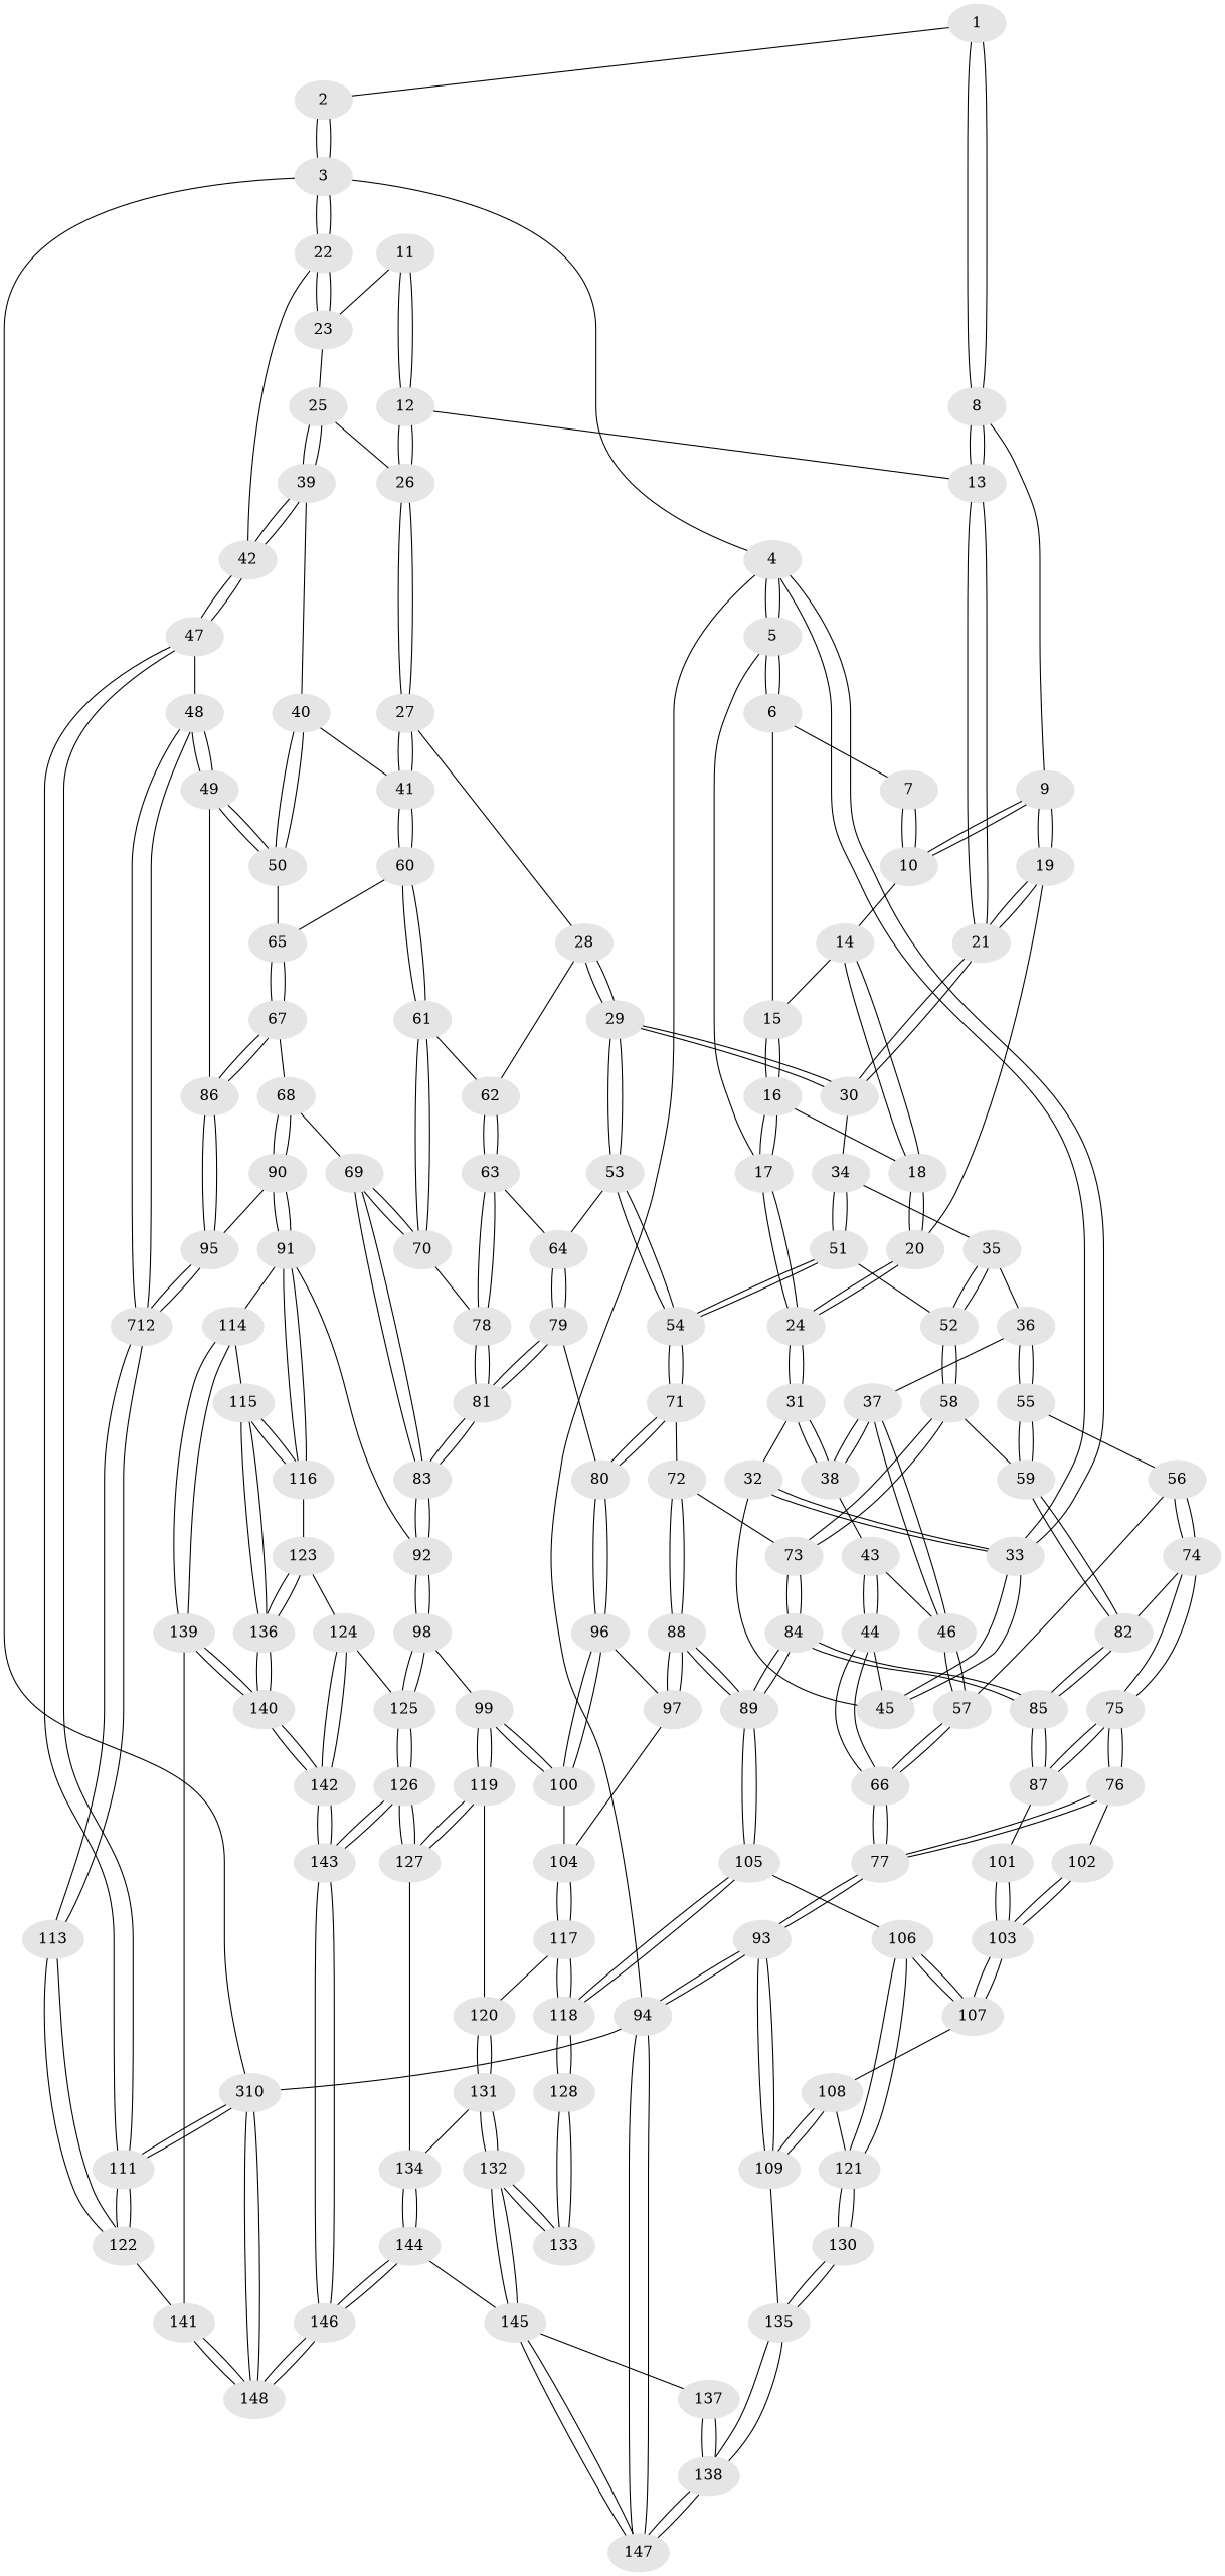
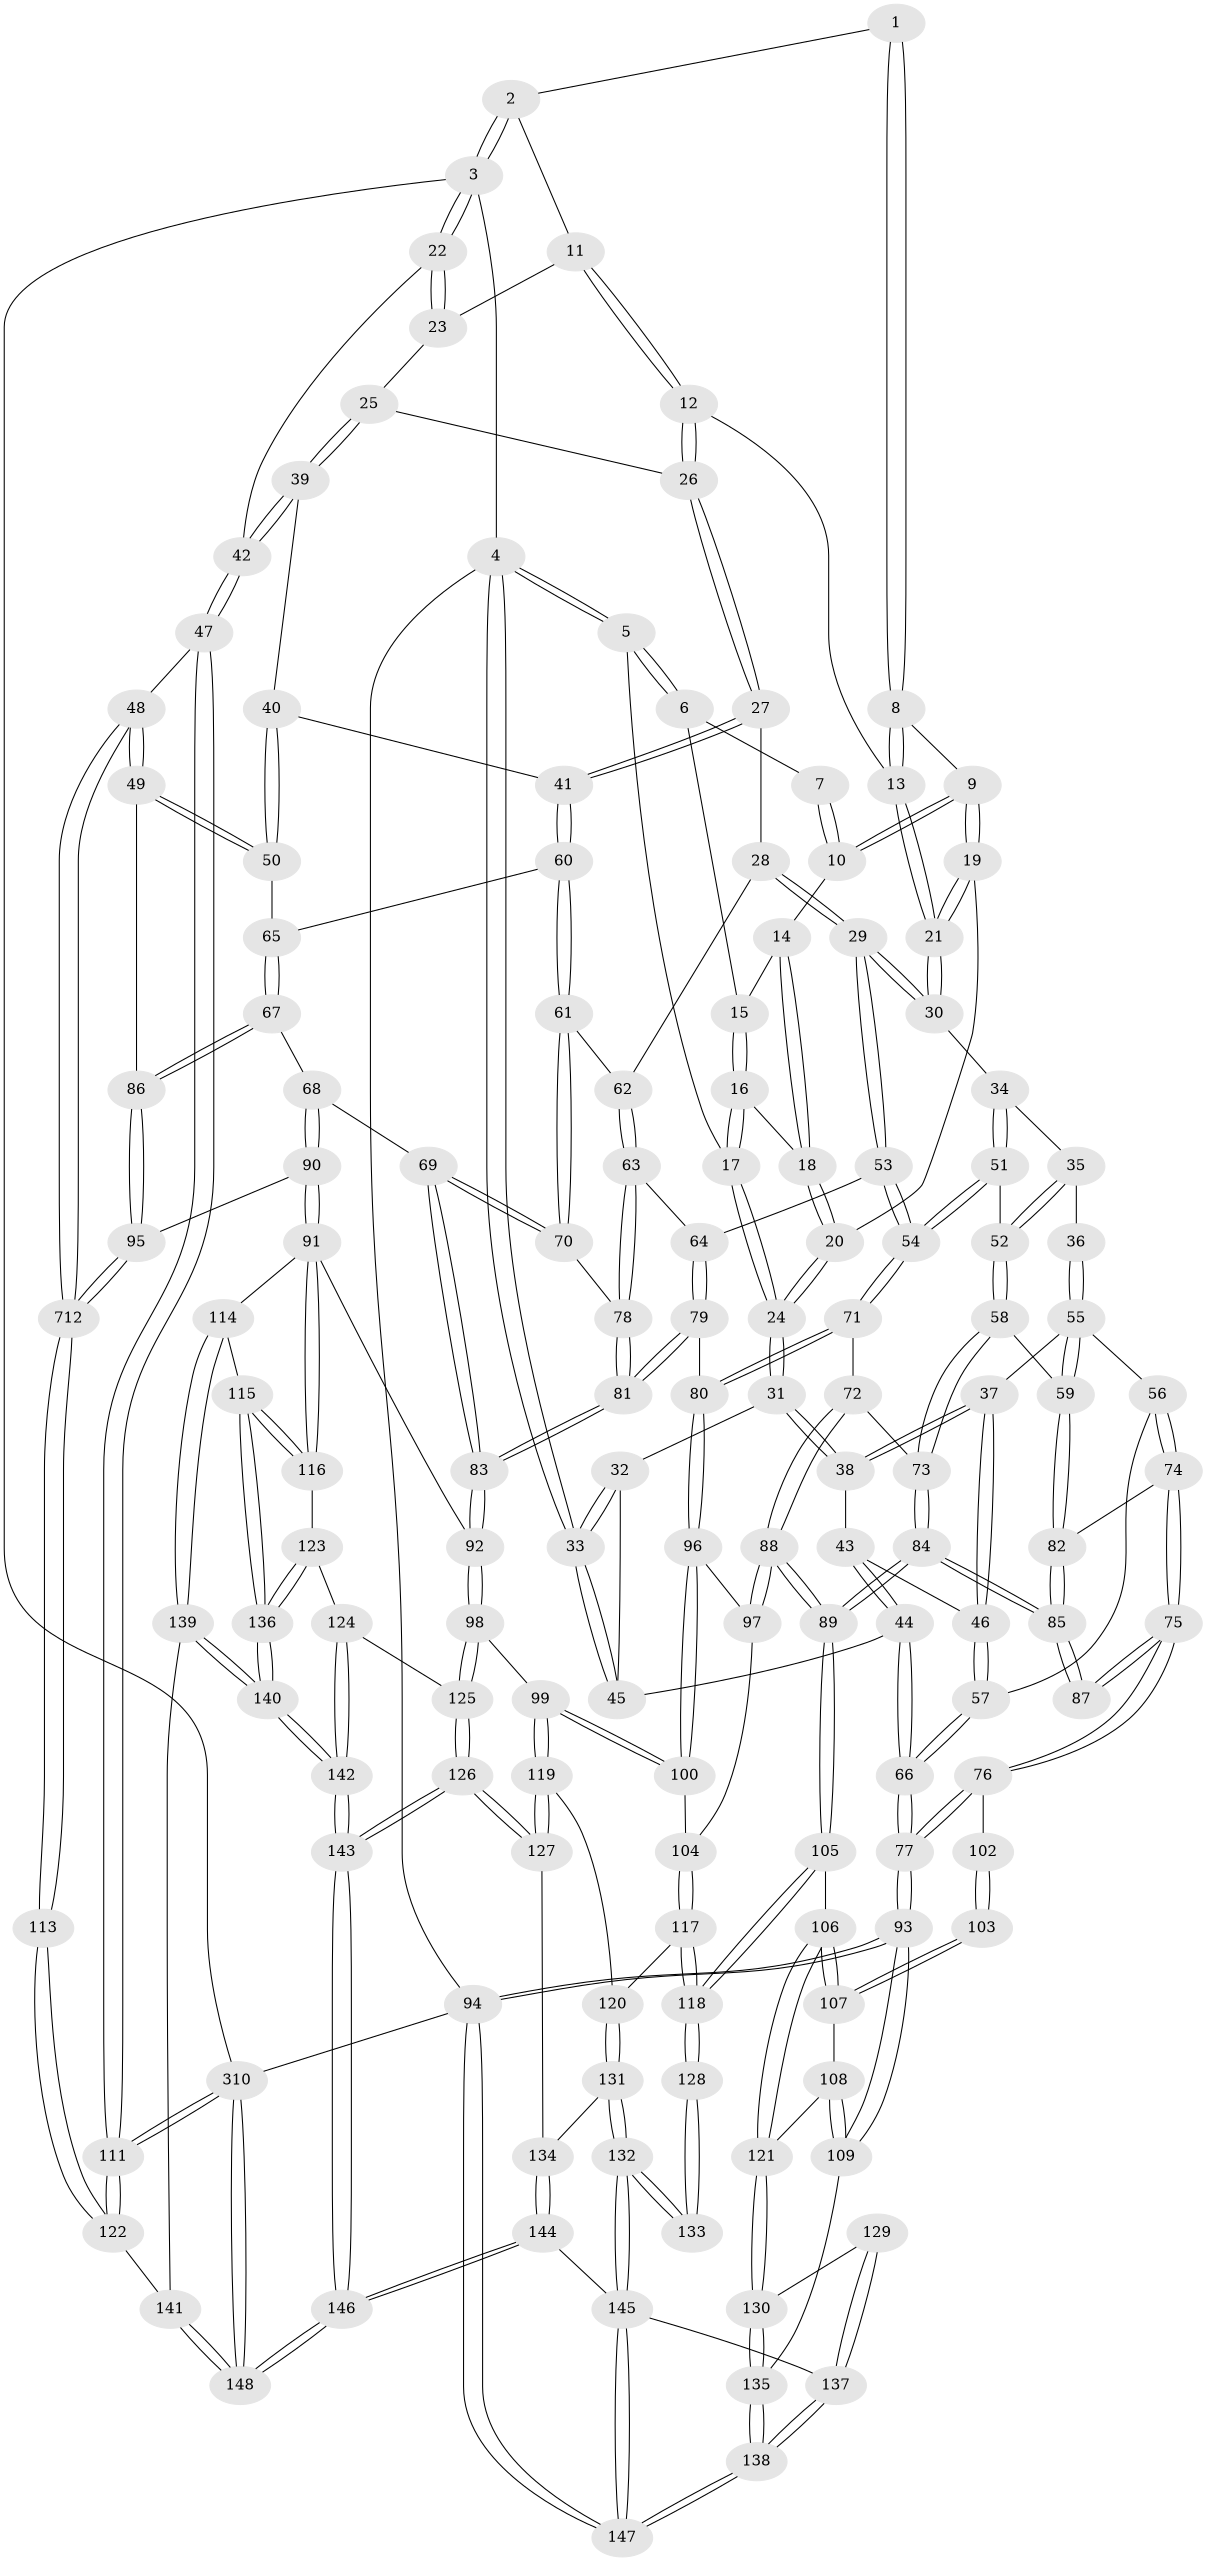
  graph {
    node [color=gray90 style=filled]
    1
    2
    8
    3
    11
    9
    13
    4
    22
    n10 [label=310]
    12
    23
    5
    33
    94
    42
    111
    148
    6
    17
    45
    147
    7
    15
    24
    10
    16
    14
    19
    21
    20
    18
    26
    25
    27
    30
    31
    34
    47
    39
    32
    38
    40
    28
    41
    29
    62
    60
    53
    63
    54
    64
    35
    51
    43
    36
    52
    37
    55
    58
    46
    56
    59
    57
    44
    50
    65
    61
    48
    66
    77
    49
    n73 [label=712]
    122
    86
    113
    95
    67
    71
    73
    79
    72
    80
    74
    82
    75
    84
    85
    70
    78
    81
    68
    93
    69
    90
    83
    91
    92
    88
    96
    89
    97
    76
    87
    102
-   101
    103
    109
    100
    98
    105
    104
    106
    118
    116
    114
    123
    99
    125
    135
    117
    119
    126
    120
    127
    107
    108
    121
    128
    130
    138
    141
    115
    139
    136
    140
    124
    131
    133
    134
    132
    142
    143
    146
    144
+   129
    137
    145
    1 -- 2
    1 -- 8
    1 -- 8
    2 -- 3
    2 -- 3
+   2 -- 11
    8 -- 9
    8 -- 13
    8 -- 13
    3 -- 4
    3 -- 22
    3 -- 22
    3 -- n10
    11 -- 12
    11 -- 12
    11 -- 23
    9 -- 10
    9 -- 10
    9 -- 19
    9 -- 19
    13 -- 21
    13 -- 21
    4 -- 5
    4 -- 5
    4 -- 33
    4 -- 33
    4 -- 94
    22 -- 23
    22 -- 23
    22 -- 42
    n10 -- 111
    n10 -- 111
    n10 -- 148
    n10 -- 148
    12 -- 13
    12 -- 26
    12 -- 26
    23 -- 25
    5 -- 6
    5 -- 6
    5 -- 17
    33 -- 45
    33 -- 45
    94 -- n10
    94 -- 147
    94 -- 147
    42 -- 47
    42 -- 47
    111 -- 122
    111 -- 122
    6 -- 7
    6 -- 15
    17 -- 24
    17 -- 24
    7 -- 10
    7 -- 10
    15 -- 16
    15 -- 16
    24 -- 31
    24 -- 31
    10 -- 14
    16 -- 17
    16 -- 17
    16 -- 18
    14 -- 15
    14 -- 18
    14 -- 18
    19 -- 21
    19 -- 21
    19 -- 20
    21 -- 30
    21 -- 30
    20 -- 24
    20 -- 24
    18 -- 20
    18 -- 20
    26 -- 27
    26 -- 27
    25 -- 26
    25 -- 39
    25 -- 39
    27 -- 28
    27 -- 41
    27 -- 41
    30 -- 34
    31 -- 32
    31 -- 38
    31 -- 38
    34 -- 35
    34 -- 51
    34 -- 51
    47 -- 111
    47 -- 111
    47 -- 48
    39 -- 42
    39 -- 42
    39 -- 40
    32 -- 33
    32 -- 33
    32 -- 45
    38 -- 43
    40 -- 41
    40 -- 50
    40 -- 50
    28 -- 29
    28 -- 29
    28 -- 62
    41 -- 60
    41 -- 60
    29 -- 30
    29 -- 30
    29 -- 53
    29 -- 53
    62 -- 63
    62 -- 63
    60 -- 65
    60 -- 61
    60 -- 61
    53 -- 54
    53 -- 54
    53 -- 64
    63 -- 64
    63 -- 78
    63 -- 78
    54 -- 71
    54 -- 71
    64 -- 79
    64 -- 79
    35 -- 36
    35 -- 52
    35 -- 52
    51 -- 54
    51 -- 54
    51 -- 52
    43 -- 46
    43 -- 44
    43 -- 44
-   36 -- 37
+   55 -- 37
    36 -- 55
    36 -- 55
    52 -- 58
    52 -- 58
    37 -- 38
    37 -- 38
    37 -- 46
    37 -- 46
    55 -- 56
    55 -- 59
    55 -- 59
    58 -- 59
    58 -- 73
    58 -- 73
    46 -- 57
    46 -- 57
    56 -- 57
    56 -- 74
    56 -- 74
    59 -- 82
    59 -- 82
    57 -- 66
    57 -- 66
    44 -- 45
    44 -- 66
    44 -- 66
    50 -- 65
    65 -- 67
    65 -- 67
    61 -- 62
    61 -- 70
    61 -- 70
    48 -- 49
    48 -- 49
    48 -- n73
    48 -- n73
    66 -- 77
    66 -- 77
    77 -- 93
    77 -- 93
    49 -- 50
    49 -- 50
    49 -- 86
    n73 -- 113
    n73 -- 113
    122 -- 141
    86 -- 95
    86 -- 95
    113 -- 122
    113 -- 122
    95 -- n73
    95 -- n73
    67 -- 86
    67 -- 86
    67 -- 68
    71 -- 72
    71 -- 80
    71 -- 80
    73 -- 84
    73 -- 84
    79 -- 80
    79 -- 81
    79 -- 81
    72 -- 73
    72 -- 88
    72 -- 88
    80 -- 96
    80 -- 96
    74 -- 82
    74 -- 75
    74 -- 75
    82 -- 85
    82 -- 85
    75 -- 76
    75 -- 76
    75 -- 87
    75 -- 87
    84 -- 85
    84 -- 85
    84 -- 89
    84 -- 89
    85 -- 87
    85 -- 87
    70 -- 78
    78 -- 81
    78 -- 81
    81 -- 83
    81 -- 83
    68 -- 69
    68 -- 90
    68 -- 90
    93 -- 94
    93 -- 94
    93 -- 109
    93 -- 109
    69 -- 70
    69 -- 70
    69 -- 83
    69 -- 83
    90 -- 95
    90 -- 91
    90 -- 91
    83 -- 92
    83 -- 92
    91 -- 92
    91 -- 116
    91 -- 116
    91 -- 114
    92 -- 98
    92 -- 98
    88 -- 89
    88 -- 89
    88 -- 97
    88 -- 97
    96 -- 97
    96 -- 100
    96 -- 100
    89 -- 105
    89 -- 105
    97 -- 104
    76 -- 77
    76 -- 77
    76 -- 102
-   87 -- 101
    102 -- 103
    102 -- 103
-   101 -- 103
-   101 -- 103
    103 -- 107
    103 -- 107
    109 -- 135
    100 -- 104
    98 -- 99
    98 -- 125
    98 -- 125
    105 -- 106
    105 -- 118
    105 -- 118
    104 -- 117
    104 -- 117
    106 -- 107
    106 -- 107
    106 -- 121
    106 -- 121
    118 -- 128
    118 -- 128
    116 -- 123
    114 -- 115
    114 -- 139
    114 -- 139
    123 -- 136
    123 -- 136
    123 -- 124
    99 -- 100
    99 -- 100
    99 -- 119
    99 -- 119
    125 -- 126
    125 -- 126
    135 -- 138
    135 -- 138
    117 -- 118
    117 -- 118
    117 -- 120
    119 -- 120
    119 -- 127
    119 -- 127
    126 -- 127
    126 -- 127
    126 -- 143
    126 -- 143
    120 -- 131
    120 -- 131
    127 -- 134
    107 -- 108
    108 -- 109
    108 -- 109
    108 -- 121
    121 -- 130
    121 -- 130
    128 -- 133
    128 -- 133
    130 -- 135
    130 -- 135
    138 -- 147
    138 -- 147
    141 -- 148
    141 -- 148
    115 -- 116
    115 -- 116
    115 -- 136
    115 -- 136
    139 -- 141
    139 -- 140
    139 -- 140
    136 -- 140
    136 -- 140
    140 -- 142
    140 -- 142
    124 -- 125
    124 -- 142
    124 -- 142
    131 -- 134
    131 -- 132
    131 -- 132
    134 -- 144
    134 -- 144
    132 -- 133
    132 -- 133
    132 -- 145
    132 -- 145
    142 -- 143
    142 -- 143
    143 -- 146
    143 -- 146
    146 -- 148
    146 -- 148
    144 -- 146
    144 -- 146
    144 -- 145
+   129 -- 130
+   129 -- 137
+   129 -- 137
    137 -- 138
    137 -- 138
    145 -- 147
    145 -- 147
    145 -- 137
  }
